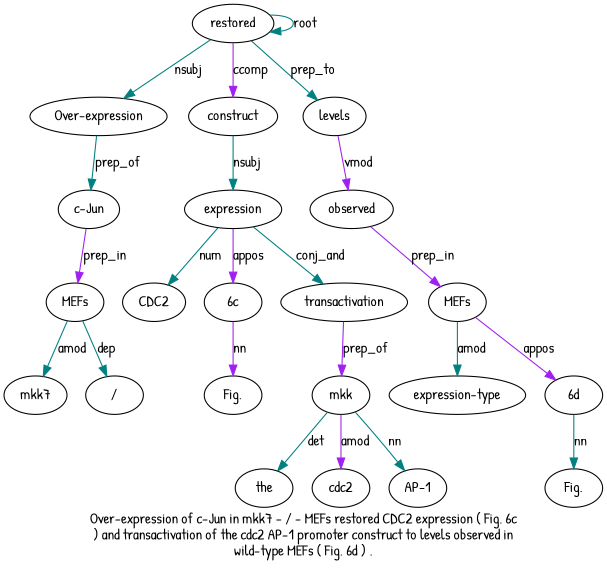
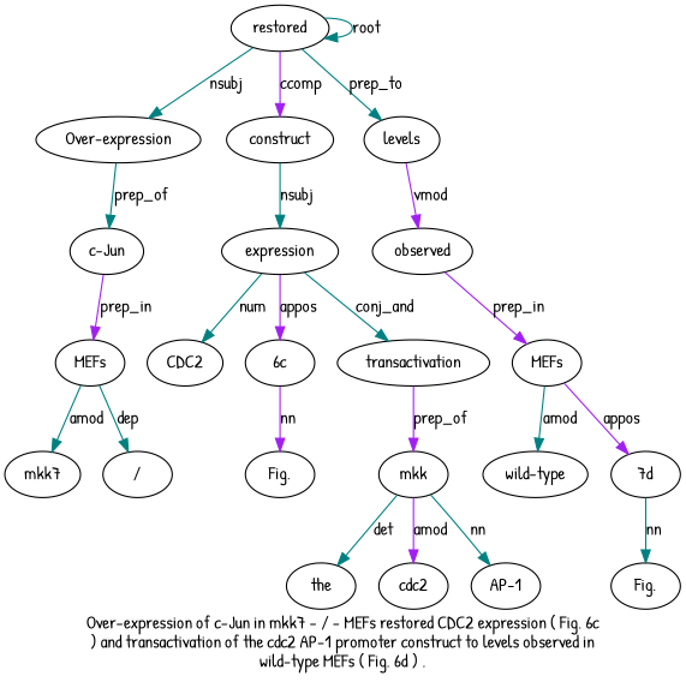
  digraph {
    fontname="Patrick Hand"
    label="Over-expression of c-Jun in mkk7 - / - MEFs restored CDC2 expression ( Fig. 6c\n) and transactivation of the cdc2 AP-1 promoter construct to levels observed in\nwild-type MEFs ( Fig. 6d ) ."
    node [fillcolor=white fontname="Patrick Hand" style=filled]
    edge [color=teal fontname="Patrick Hand"]
    n1 [label=restored]
    n2 [label="Over-expression"]
    n3 [label=construct]
    n4 [label=levels]
    n5 [label="c-Jun"]
    n6 [label=expression]
    n7 [label=MEFs]
    n8 [label=mkk7]
    n9 [label="/"]
    n10 [label=CDC2]
    n11 [label="6c"]
    n12 [label=transactivation]
    n13 [label="Fig."]
    n14 [label=mkk]
    n15 [label=observed]
    n16 [label=the]
    n17 [label=cdc2]
    n18 [label="AP-1"]
    n19 [label=MEFs]
-   n20 [label="expression-type"]
-   n21 [label="6d"]
+   n20 [label="wild-type"]
+   n21 [label="7d"]
    n22 [label="Fig."]
    n1 -> n1 [label=root]
    n1 -> n2 [label=nsubj]
    n1 -> n3 [color=purple label=ccomp]
    n1 -> n4 [label=prep_to]
    n2 -> n5 [label=prep_of]
    n3 -> n6 [label=nsubj]
    n4 -> n15 [color=purple label=vmod]
    n5 -> n7 [color=purple label=prep_in]
    n6 -> n10 [label=num]
    n6 -> n11 [color=purple label=appos]
    n6 -> n12 [label=conj_and]
    n7 -> n8 [label=amod]
    n7 -> n9 [label=dep]
    n11 -> n13 [color=purple label=nn]
    n12 -> n14 [color=purple label=prep_of]
    n14 -> n16 [label=det]
    n14 -> n17 [color=purple label=amod]
    n14 -> n18 [label=nn]
    n15 -> n19 [color=purple label=prep_in]
    n19 -> n20 [label=amod]
    n19 -> n21 [color=purple label=appos]
    n21 -> n22 [label=nn]
  }
